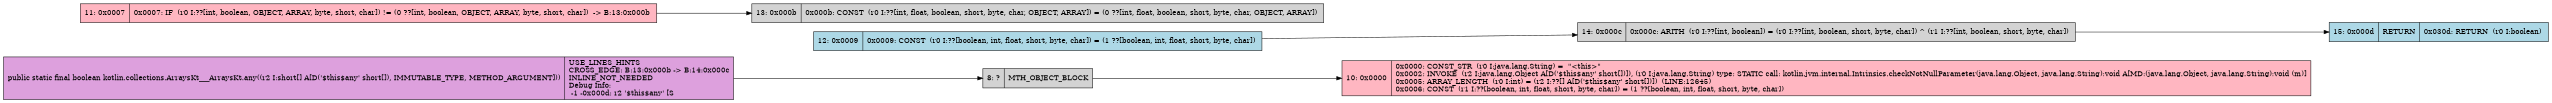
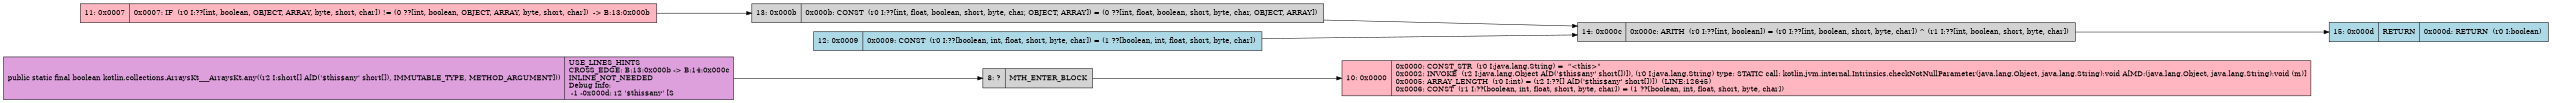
  digraph {
    rankdir=LR
    node [fillcolor=lightgrey shape=record style=filled]
-   n1 [label="{8\:\ ?|MTH_OBJECT_BLOCK\l}"]
+   n1 [label="{8\:\ ?|MTH_ENTER_BLOCK\l}"]
    n2 [fillcolor=lightpink label="{10\:\ 0x0000|0x0000: CONST_STR  (r0 I:java.lang.String) =  \"\<this\>\" \l0x0002: INVOKE  (r2 I:java.lang.Object A[D('$this$any' short[])]), (r0 I:java.lang.String) type: STATIC call: kotlin.jvm.internal.Intrinsics.checkNotNullParameter(java.lang.Object, java.lang.String):void A[MD:(java.lang.Object, java.lang.String):void (m)]\l0x0005: ARRAY_LENGTH  (r0 I:int) = (r2 I:??[] A[D('$this$any' short[])])  (LINE:12645)\l0x0006: CONST  (r1 I:??[boolean, int, float, short, byte, char]) = (1 ??[boolean, int, float, short, byte, char]) \l}"]
    n3 [fillcolor=lightpink label="{11\:\ 0x0007|0x0007: IF  (r0 I:??[int, boolean, OBJECT, ARRAY, byte, short, char]) != (0 ??[int, boolean, OBJECT, ARRAY, byte, short, char])  \-\> B:13:0x000b \l}"]
    n4 [label="{13\:\ 0x000b|0x000b: CONST  (r0 I:??[int, float, boolean, short, byte, char, OBJECT, ARRAY]) = (0 ??[int, float, boolean, short, byte, char, OBJECT, ARRAY]) \l}"]
    n5 [fillcolor=lightblue label="{12\:\ 0x0009|0x0009: CONST  (r0 I:??[boolean, int, float, short, byte, char]) = (1 ??[boolean, int, float, short, byte, char]) \l}"]
    n6 [label="{14\:\ 0x000c|0x000c: ARITH  (r0 I:??[int, boolean]) = (r0 I:??[int, boolean, short, byte, char]) ^ (r1 I:??[int, boolean, short, byte, char]) \l}"]
-   n7 [fillcolor=lightblue label="{15\:\ 0x000d|RETURN\l|0x030d: RETURN  (r0 I:boolean) \l}"]
+   n7 [fillcolor=lightblue label="{15\:\ 0x000d|RETURN\l|0x000d: RETURN  (r0 I:boolean) \l}"]
    n8 [fillcolor=plum label="{public static final boolean kotlin.collections.ArraysKt___ArraysKt.any((r2 I:short[] A[D('$this$any' short[]), IMMUTABLE_TYPE, METHOD_ARGUMENT]))  | USE_LINES_HINTS\lCROSS_EDGE: B:13:0x000b \-\> B:14:0x000c\lINLINE_NOT_NEEDED\lDebug Info:\l  \-1 \-0x000d: r2 '$this$any' [S\l}"]
    n1 -> n2
    n3 -> n4
+   n4 -> n6
    n5 -> n6
    n6 -> n7
    n8 -> n1
  }
